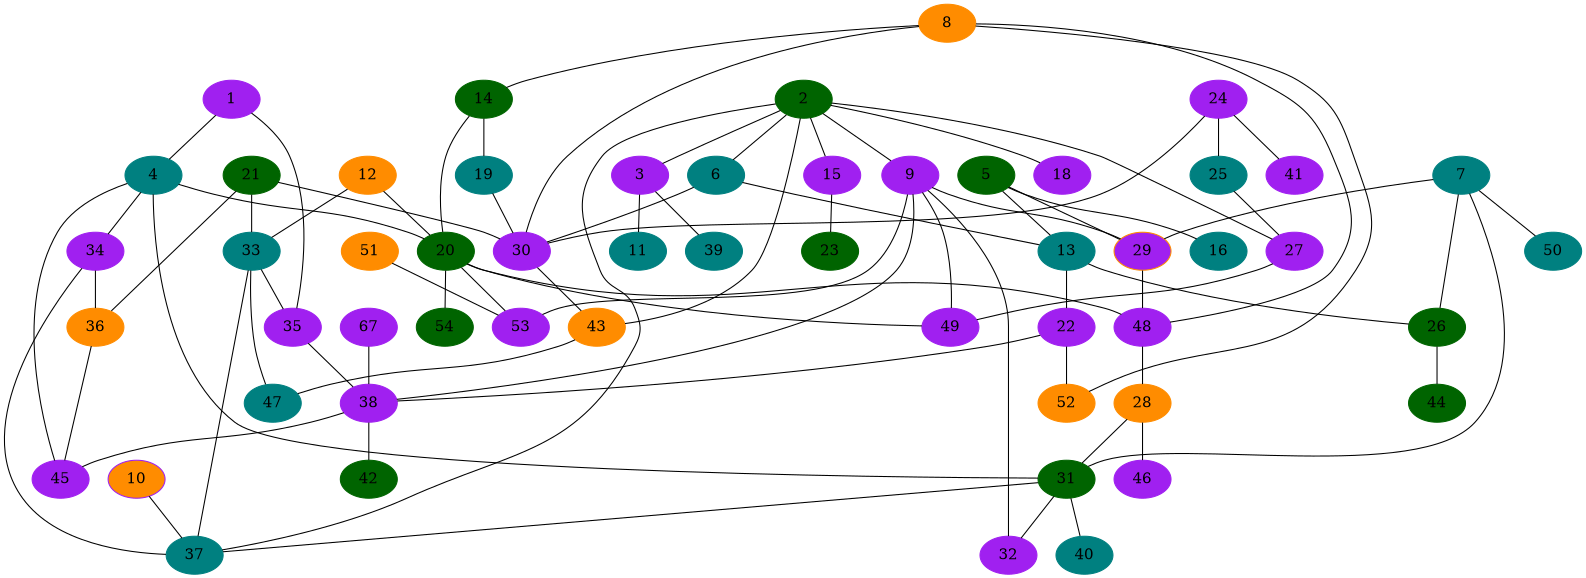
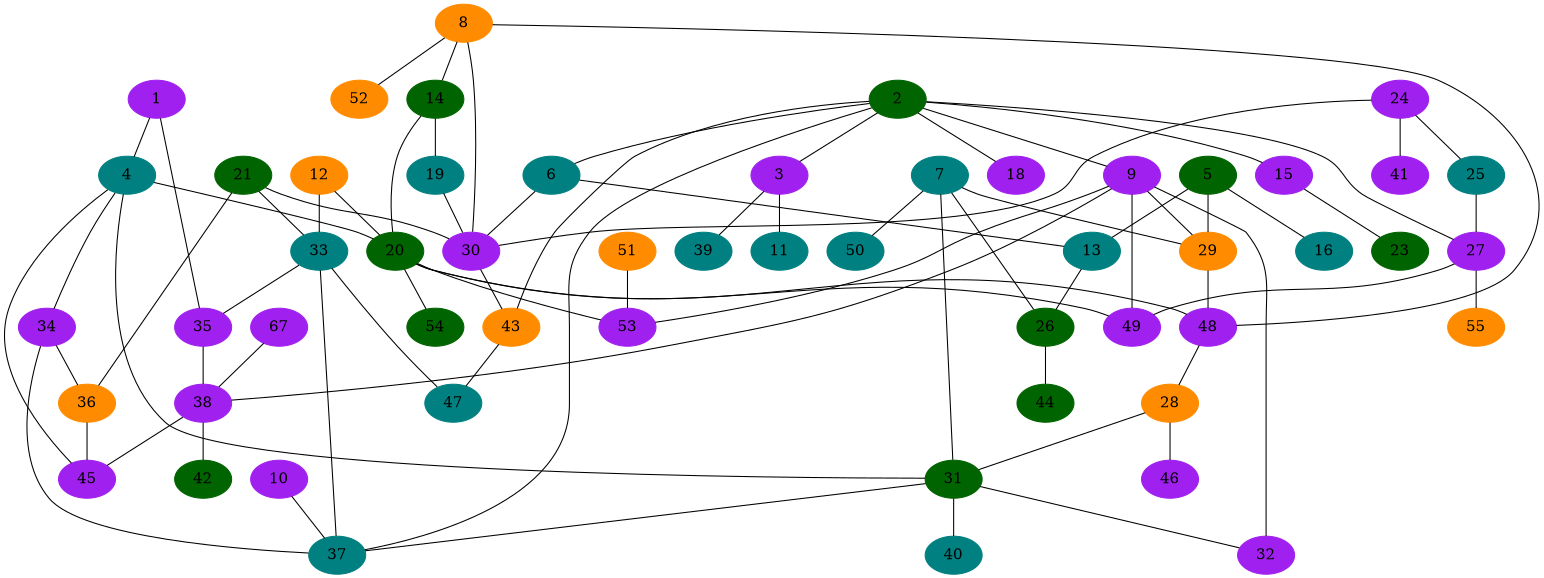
  graph {
    node [color=purple style=filled]
    edge [weight=1.0]
    4 [color=teal]
    1
    35
    20 [color=darkgreen]
    31 [color=darkgreen]
    34
    45
    38
    2 [color=darkgreen]
    3
    6 [color=teal]
    9
    15
    18
    27
    37 [color=teal]
    43 [color=darkorange]
    11 [color=teal]
    39 [color=teal]
    13 [color=teal]
    30
-   29 [color=darkorange fillcolor=purple]
+   29 [color=darkorange]
    32
    49
    53
    23 [color=darkgreen]
+   55 [color=darkorange]
    47 [color=teal]
    48
    54 [color=darkgreen]
    40 [color=teal]
    36 [color=darkorange]
    5 [color=darkgreen]
    16 [color=teal]
    26 [color=darkgreen]
-   22
    7 [color=teal]
    50 [color=teal]
    44 [color=darkgreen]
    8 [color=darkorange]
    14 [color=darkgreen]
    52 [color=darkorange]
    19 [color=teal]
    28 [color=darkorange]
    46
    42 [color=darkgreen]
-   10 [fillcolor=darkorange]
+   10
    12 [color=darkorange]
    33 [color=teal]
    n50 [label=67]
    21 [color=darkgreen]
    24
    25 [color=teal]
    41
    51 [color=darkorange]
    4 -- 20
    4 -- 31
    4 -- 34
    4 -- 45
    1 -- 4
    1 -- 35
    35 -- 38
    20 -- 49
    20 -- 53
    20 -- 48
    20 -- 54
    31 -- 37
    31 -- 32
    31 -- 40
    34 -- 37
    34 -- 36
    38 -- 45
    38 -- 42
    2 -- 3
    2 -- 6
    2 -- 9
    2 -- 15
    2 -- 18
    2 -- 27
    2 -- 37
    2 -- 43
    3 -- 11
    3 -- 39
    6 -- 13
    6 -- 30
    9 -- 38
    9 -- 29
    9 -- 32 [weight=2.0]
    9 -- 49
    9 -- 53
    15 -- 23
    27 -- 49
+   27 -- 55
    43 -- 47
    13 -- 26
-   13 -- 22
    30 -- 43
    29 -- 48
    48 -- 28
    36 -- 45
    5 -- 13
    5 -- 29
    5 -- 16
    26 -- 44
-   22 -- 38
-   22 -- 52
    7 -- 31
    7 -- 29
    7 -- 26
    7 -- 50
    8 -- 30
    8 -- 48
    8 -- 14
    8 -- 52
    14 -- 20
    14 -- 19
    19 -- 30
    28 -- 31
    28 -- 46
    10 -- 37
    12 -- 20
    12 -- 33
    33 -- 35
    33 -- 37
    33 -- 47
    n50 -- 38
    21 -- 30
    21 -- 36
    21 -- 33
    24 -- 30
    24 -- 25
    24 -- 41
    25 -- 27
    51 -- 53
  }
